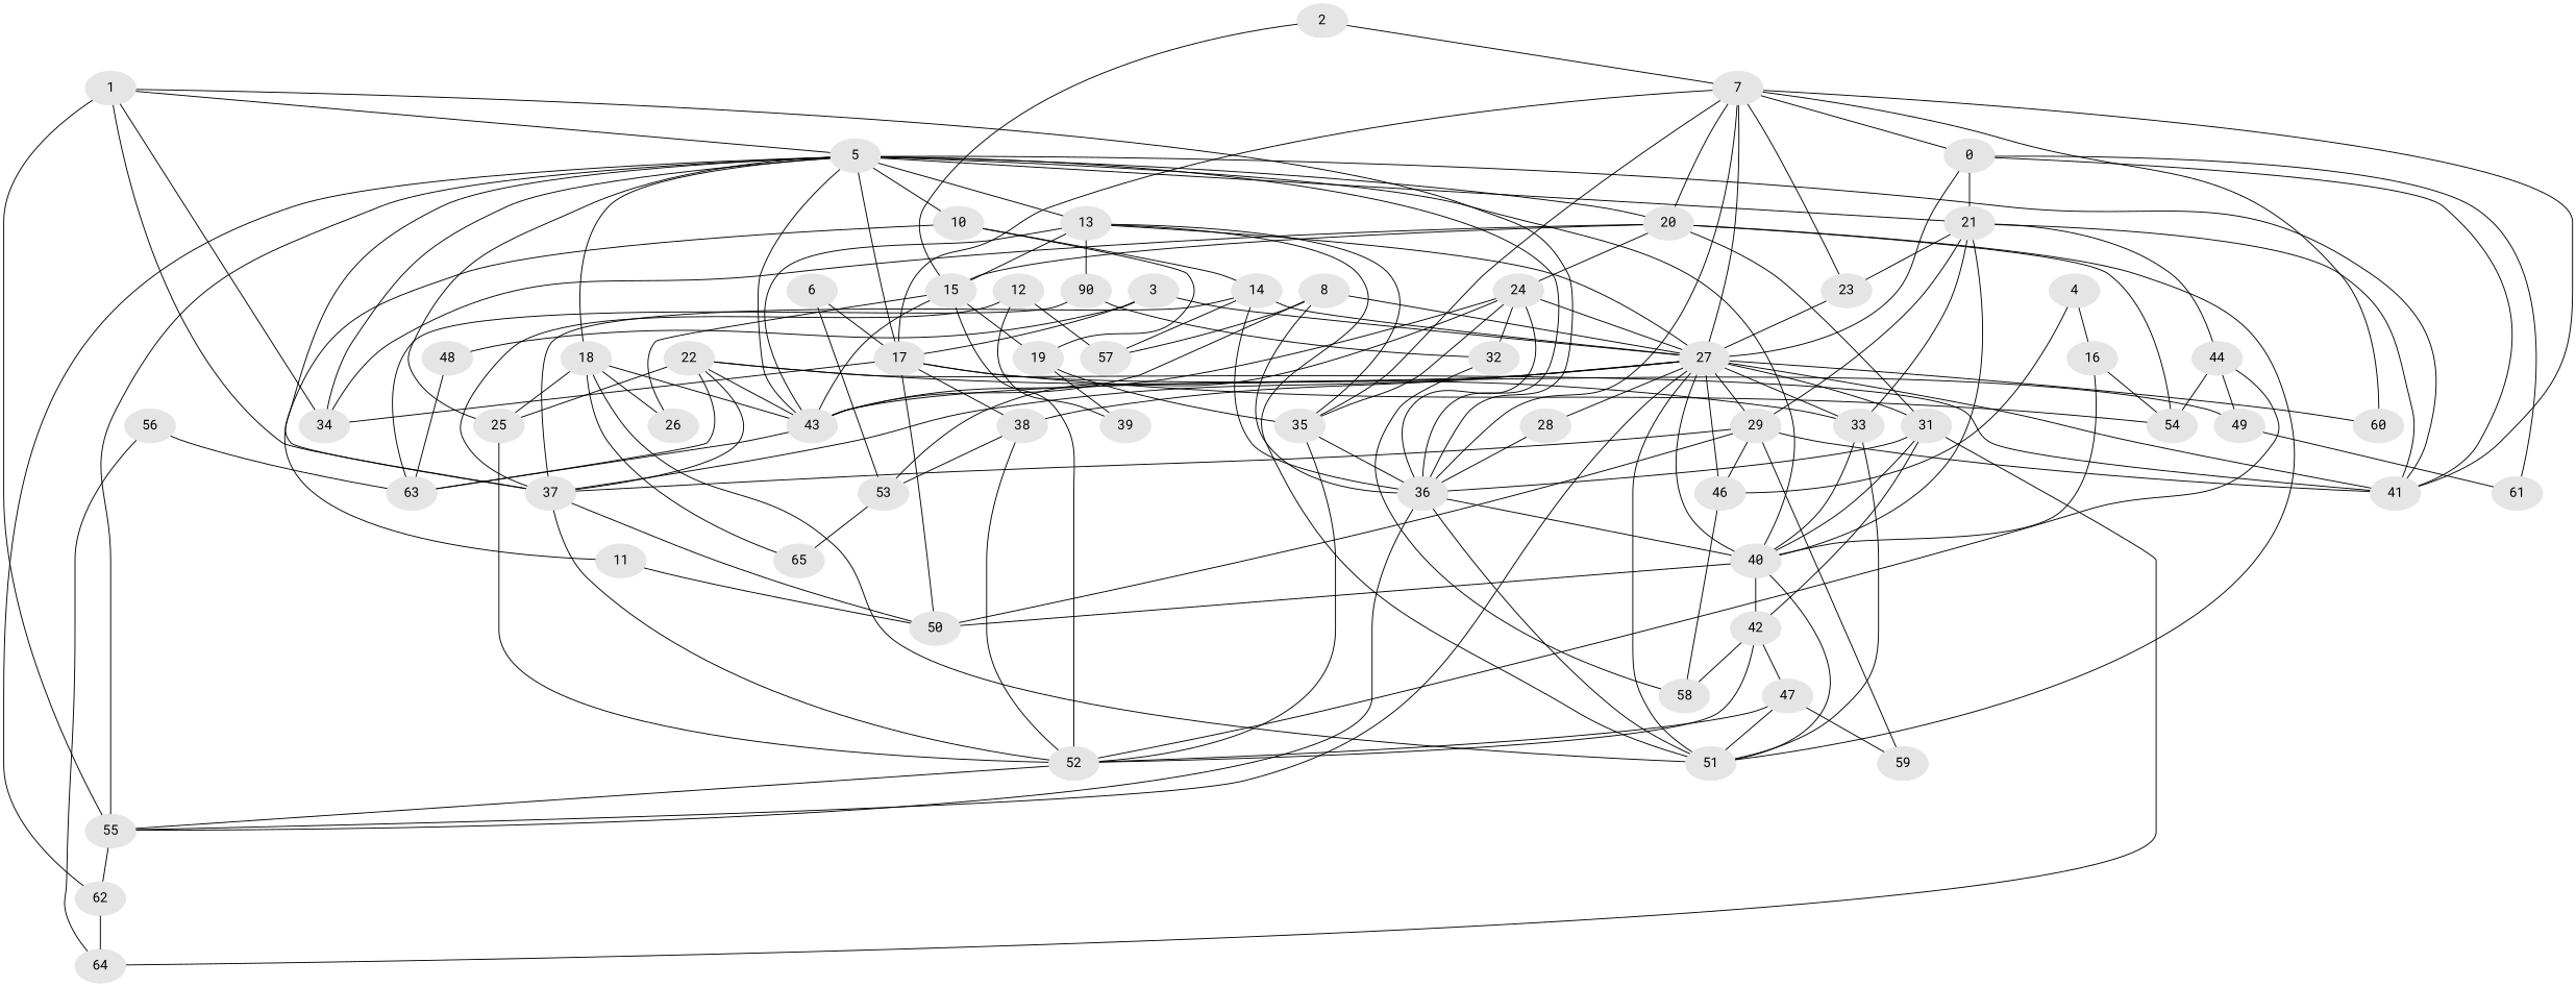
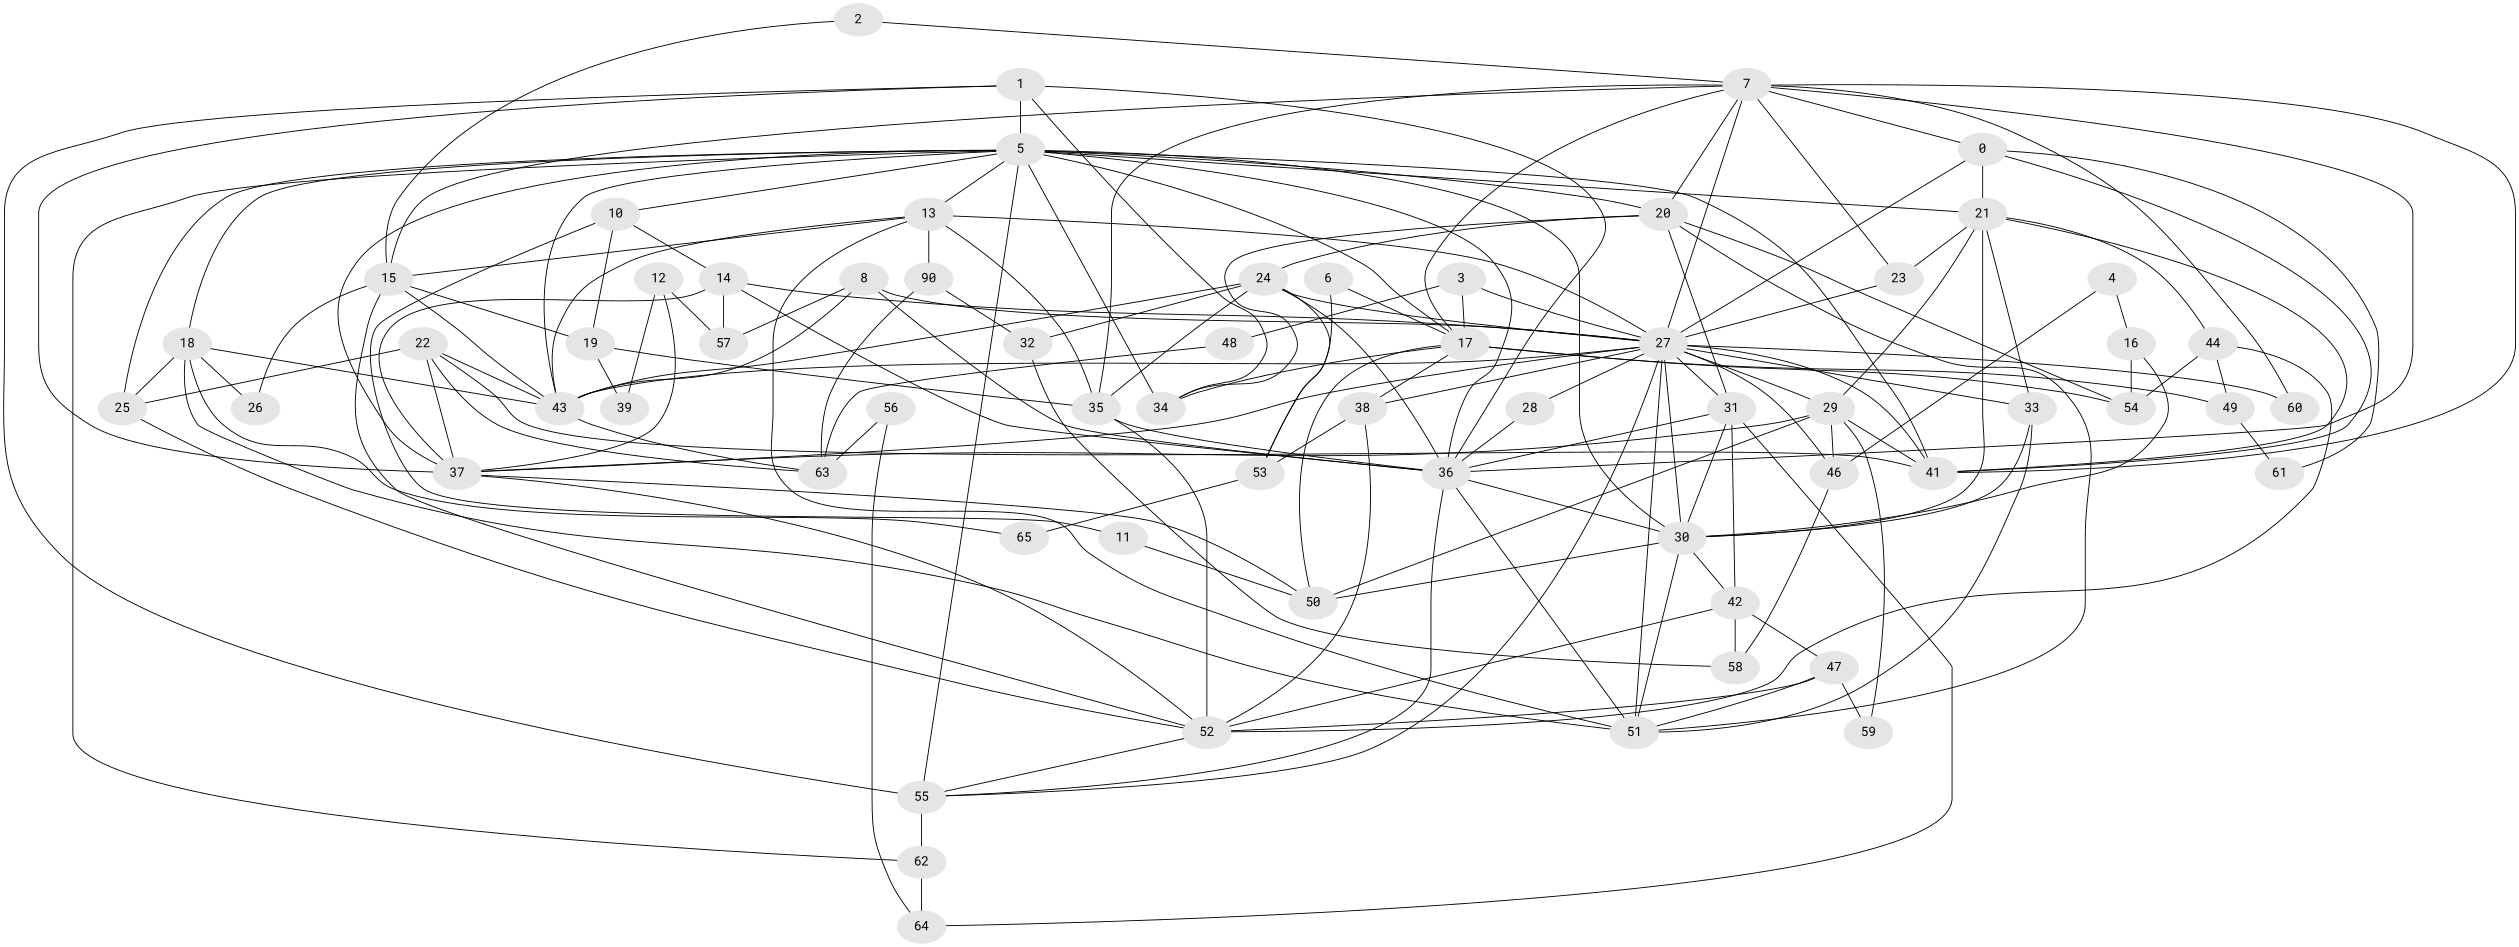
  graph {
    fontname="Roboto Mono"
    node [color=gray90 fontname="Roboto Mono" style=filled]
    edge [fontname="Roboto Mono" weight=1.0]
    1
    5
    34
    36
    37
    55
    17
    10
    13
    18
    20
    21
    25
-   40
+   40 [label=30]
    41
    43
    62
    51
    50
    52
    2
    7
    15
    27
    n25 [label=0]
    23
    35
    60
    19
    26
    3
    48
    54
    38
    49
    46
    31
    29
    33
    28
    63
    4
    16
    58
    11
    14
    n47 [label=90]
    65
    24
    44
    42
    47
    64
    6
    53
    61
    8
    57
    39
    12
    32
    59
    22
    56
    1 -- 5
    1 -- 34
    1 -- 36
    1 -- 37
    1 -- 55
    5 -- 34
    5 -- 36 [weight=3.0]
    5 -- 37 [weight=2.0]
    5 -- 55 [weight=2.0]
    5 -- 17
    5 -- 10
    5 -- 13
    5 -- 18
    5 -- 20
    5 -- 21
    5 -- 25
    5 -- 40 [weight=2.0]
    5 -- 41
    5 -- 43
    5 -- 62
    36 -- 55
    36 -- 40
    36 -- 51
    37 -- 50
    37 -- 52
    55 -- 62
    17 -- 34
    17 -- 50 [weight=2.0]
    17 -- 54
    17 -- 38
    17 -- 49
    10 -- 19
    10 -- 11
    10 -- 14
    13 -- 43 [weight=3.0]
    13 -- 51
    13 -- 15
    13 -- 27 [weight=2.0]
    13 -- 35 [weight=2.0]
    13 -- n47
    18 -- 25
    18 -- 43
    18 -- 51
    18 -- 26
    18 -- 65
    20 -- 34 [weight=2.0]
    20 -- 51
    20 -- 54
    20 -- 31
    20 -- 24 [weight=2.0]
    21 -- 40
    21 -- 41
    21 -- 23
    21 -- 29
    21 -- 33
    21 -- 44
    25 -- 52
    40 -- 51
    40 -- 50
    40 -- 42
    43 -- 63
    62 -- 64
    52 -- 55
    2 -- 7
    2 -- 15
    7 -- 36
    7 -- 17
    7 -- 20
    7 -- 41
-   20 -- 15
+   7 -- 15
    7 -- 27
    7 -- n25
    7 -- 23
    7 -- 35
    7 -- 60
    15 -- 43
    15 -- 52
    15 -- 19
    15 -- 26
    27 -- 37
    27 -- 55
    27 -- 40
    27 -- 41
    27 -- 43 [weight=2.0]
    27 -- 51
    27 -- 60
    27 -- 38 [weight=2.0]
    27 -- 46 [weight=2.0]
    27 -- 31
    27 -- 29
    27 -- 33 [weight=2.0]
    27 -- 28 [weight=2.0]
    n25 -- 21
    n25 -- 41
    n25 -- 27
    n25 -- 61
    23 -- 27
    35 -- 36
    35 -- 52
    19 -- 35
    19 -- 39
    3 -- 17
    3 -- 27 [weight=2.0]
    3 -- 48
    48 -- 63
    38 -- 52
    38 -- 53
    49 -- 61
    46 -- 58
    31 -- 36
    31 -- 40
    31 -- 42
    31 -- 64
    29 -- 37
    29 -- 41
    29 -- 50
    29 -- 46
    29 -- 59
    33 -- 40
    33 -- 51
    28 -- 36
    4 -- 46
    4 -- 16
    16 -- 40
    16 -- 54
    11 -- 50
    14 -- 36
    14 -- 37
    14 -- 27
    14 -- 57
    n47 -- 63
    n47 -- 32
    24 -- 36
    24 -- 43
    24 -- 27
    24 -- 35
    24 -- 53
    24 -- 32
    44 -- 52
    44 -- 54
    44 -- 49
    42 -- 52
    42 -- 58
    42 -- 47
    47 -- 51
    47 -- 52
    47 -- 59
    6 -- 17
    6 -- 53
    53 -- 65
    8 -- 36
    8 -- 43
    8 -- 27 [weight=2.0]
    8 -- 57
    12 -- 37
    12 -- 57
    12 -- 39
    32 -- 58
    22 -- 37 [weight=2.0]
    22 -- 25 [weight=2.0]
    22 -- 41 [weight=2.0]
    22 -- 43
-   22 -- 33
    22 -- 63
    56 -- 63
    56 -- 64
  }
